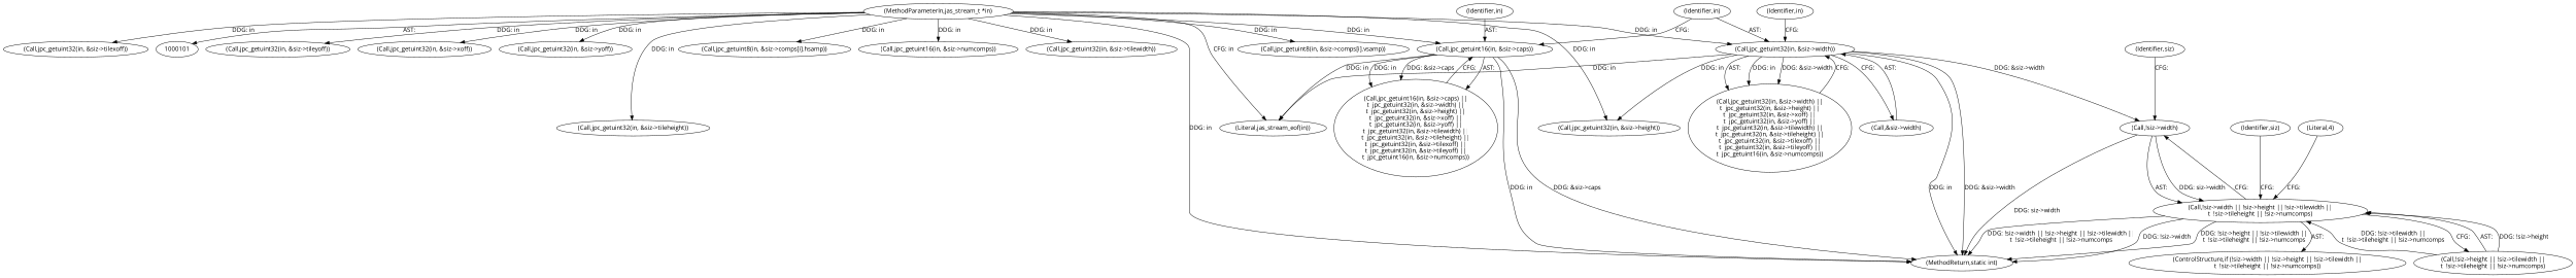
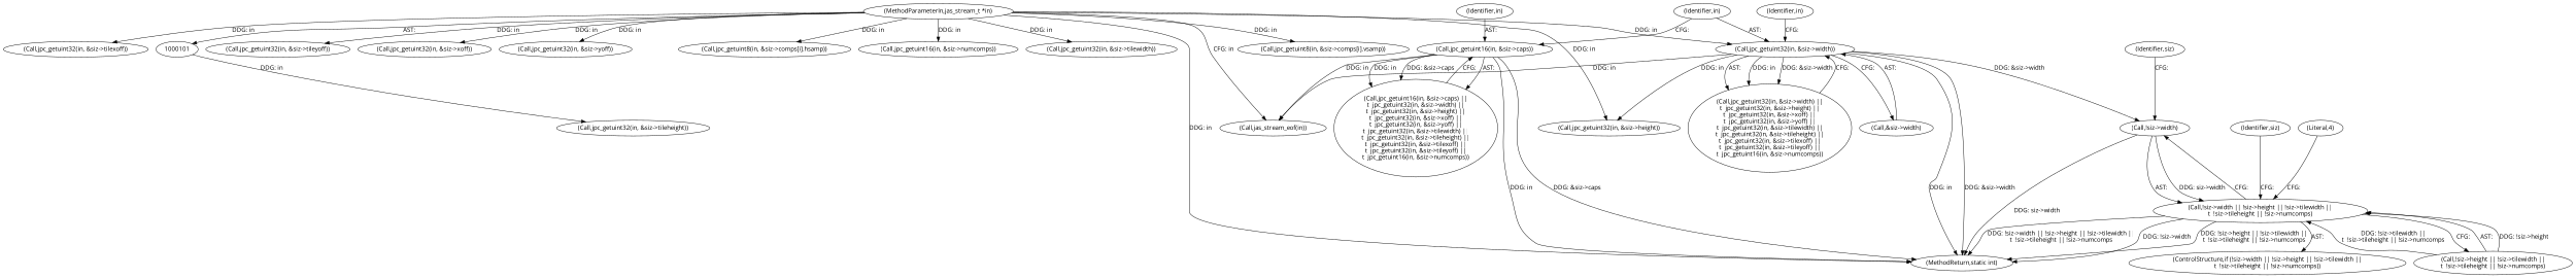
  digraph {
    fontname="Open Sans"
    node [fontname="Open Sans"]
    edge [fontname="Open Sans"]
    n1 [label="(Call,!siz->width)"]
    n2 [label="(Call,!siz->width || !siz->height || !siz->tilewidth ||\n\t  !siz->tileheight || !siz->numcomps)"]
    n3 [label="(MethodReturn,static int)"]
    n4 [label="(Call,!siz->height || !siz->tilewidth ||\n\t  !siz->tileheight || !siz->numcomps)"]
    n5 [label="(ControlStructure,if (!siz->width || !siz->height || !siz->tilewidth ||\n\t  !siz->tileheight || !siz->numcomps))"]
    n6 [label="(Call,jpc_getuint32(in, &siz->width))"]
    n7 [label="(Call,jpc_getuint32(in, &siz->width) ||\n\t  jpc_getuint32(in, &siz->height) ||\n\t  jpc_getuint32(in, &siz->xoff) ||\n\t  jpc_getuint32(in, &siz->yoff) ||\n\t  jpc_getuint32(in, &siz->tilewidth) ||\n\t  jpc_getuint32(in, &siz->tileheight) ||\n\t  jpc_getuint32(in, &siz->tilexoff) ||\n\t  jpc_getuint32(in, &siz->tileyoff) ||\n\t  jpc_getuint16(in, &siz->numcomps))"]
-   n8 [label="(Literal,jas_stream_eof(in))"]
+   n8 [label="(Call,jas_stream_eof(in))"]
    n9 [label="(Call,&siz->width)"]
    n10 [label="(Call,jpc_getuint32(in, &siz->height))"]
    n11 [label="(Call,jpc_getuint16(in, &siz->caps))"]
    n12 [label="(Call,jpc_getuint16(in, &siz->caps) ||\n\t  jpc_getuint32(in, &siz->width) ||\n\t  jpc_getuint32(in, &siz->height) ||\n\t  jpc_getuint32(in, &siz->xoff) ||\n\t  jpc_getuint32(in, &siz->yoff) ||\n\t  jpc_getuint32(in, &siz->tilewidth) ||\n\t  jpc_getuint32(in, &siz->tileheight) ||\n\t  jpc_getuint32(in, &siz->tilexoff) ||\n\t  jpc_getuint32(in, &siz->tileyoff) ||\n\t  jpc_getuint16(in, &siz->numcomps))"]
    n13 [label="(MethodParameterIn,jas_stream_t *in)"]
    n14 [label="(Call,jpc_getuint8(in, &siz->comps[i].vsamp))"]
    n15 [label="(Call,jpc_getuint32(in, &siz->tilexoff))"]
    n16 [label="(Call,jpc_getuint32(in, &siz->tileyoff))"]
    n17 [label="(Call,jpc_getuint32(in, &siz->xoff))"]
    n18 [label="(Call,jpc_getuint32(in, &siz->yoff))"]
    n19 [label="(Call,jpc_getuint32(in, &siz->tileheight))"]
    n20 [label="(Call,jpc_getuint8(in, &siz->comps[i].hsamp))"]
    n21 [label="(Call,jpc_getuint16(in, &siz->numcomps))"]
    n22 [label="(Call,jpc_getuint32(in, &siz->tilewidth))"]
    1000101
    n24 [label="(Identifier,siz)"]
    n25 [label="(Identifier,siz)"]
    n26 [label="(Identifier,in)"]
    n27 [label="(Literal,4)"]
    n28 [label="(Identifier,in)"]
    n29 [label="(Identifier,in)"]
    n1 -> n2 [label="AST: "]
    n1 -> n2 [label="DDG: siz->width"]
    n1 -> n3 [label="DDG: siz->width"]
    n2 -> n1 [label="CFG: "]
    n2 -> n3 [label="DDG: !siz->height || !siz->tilewidth ||\n\t  !siz->tileheight || !siz->numcomps"]
    n2 -> n3 [label="DDG: !siz->width || !siz->height || !siz->tilewidth ||\n\t  !siz->tileheight || !siz->numcomps"]
    n2 -> n3 [label="DDG: !siz->width"]
    n2 -> n4 [label="CFG: "]
    n2 -> n5 [label="AST: "]
    n4 -> n2 [label="AST: "]
    n4 -> n2 [label="DDG: !siz->height"]
    n4 -> n2 [label="DDG: !siz->tilewidth ||\n\t  !siz->tileheight || !siz->numcomps"]
    n6 -> n1 [label="DDG: &siz->width"]
    n6 -> n3 [label="DDG: in"]
    n6 -> n3 [label="DDG: &siz->width"]
    n6 -> n7 [label="AST: "]
    n6 -> n7 [label="DDG: in"]
    n6 -> n7 [label="DDG: &siz->width"]
    n6 -> n8 [label="DDG: in"]
    n6 -> n9 [label="CFG: "]
    n6 -> n10 [label="DDG: in"]
    n7 -> n6 [label="CFG: "]
    n9 -> n6 [label="AST: "]
    n11 -> n3 [label="DDG: in"]
    n11 -> n3 [label="DDG: &siz->caps"]
    n11 -> n8 [label="DDG: in"]
    n11 -> n12 [label="AST: "]
    n11 -> n12 [label="DDG: in"]
    n11 -> n12 [label="DDG: &siz->caps"]
    n12 -> n11 [label="CFG: "]
    n13 -> n3 [label="DDG: in"]
    n13 -> n6 [label="DDG: in"]
    n13 -> n8 [label="CFG: in"]
    n13 -> n10 [label="DDG: in"]
-   n13 -> n11 [label="DDG: in"]
    n13 -> n14 [label="DDG: in"]
    n13 -> n15 [label="DDG: in"]
    n13 -> n16 [label="DDG: in"]
    n13 -> n17 [label="DDG: in"]
    n13 -> n18 [label="DDG: in"]
-   n13 -> n19 [label="DDG: in"]
+   1000101 -> n19 [label="DDG: in"]
    n13 -> n20 [label="DDG: in"]
    n13 -> n21 [label="DDG: in"]
    n13 -> n22 [label="DDG: in"]
    n13 -> 1000101 [label="AST: "]
    n24 -> n2 [label="CFG: "]
    n25 -> n1 [label="CFG: "]
    n26 -> n6 [label="CFG: "]
    n27 -> n2 [label="CFG: "]
    n28 -> n11 [label="AST: "]
    n29 -> n6 [label="AST: "]
    n29 -> n11 [label="CFG: "]
  }
